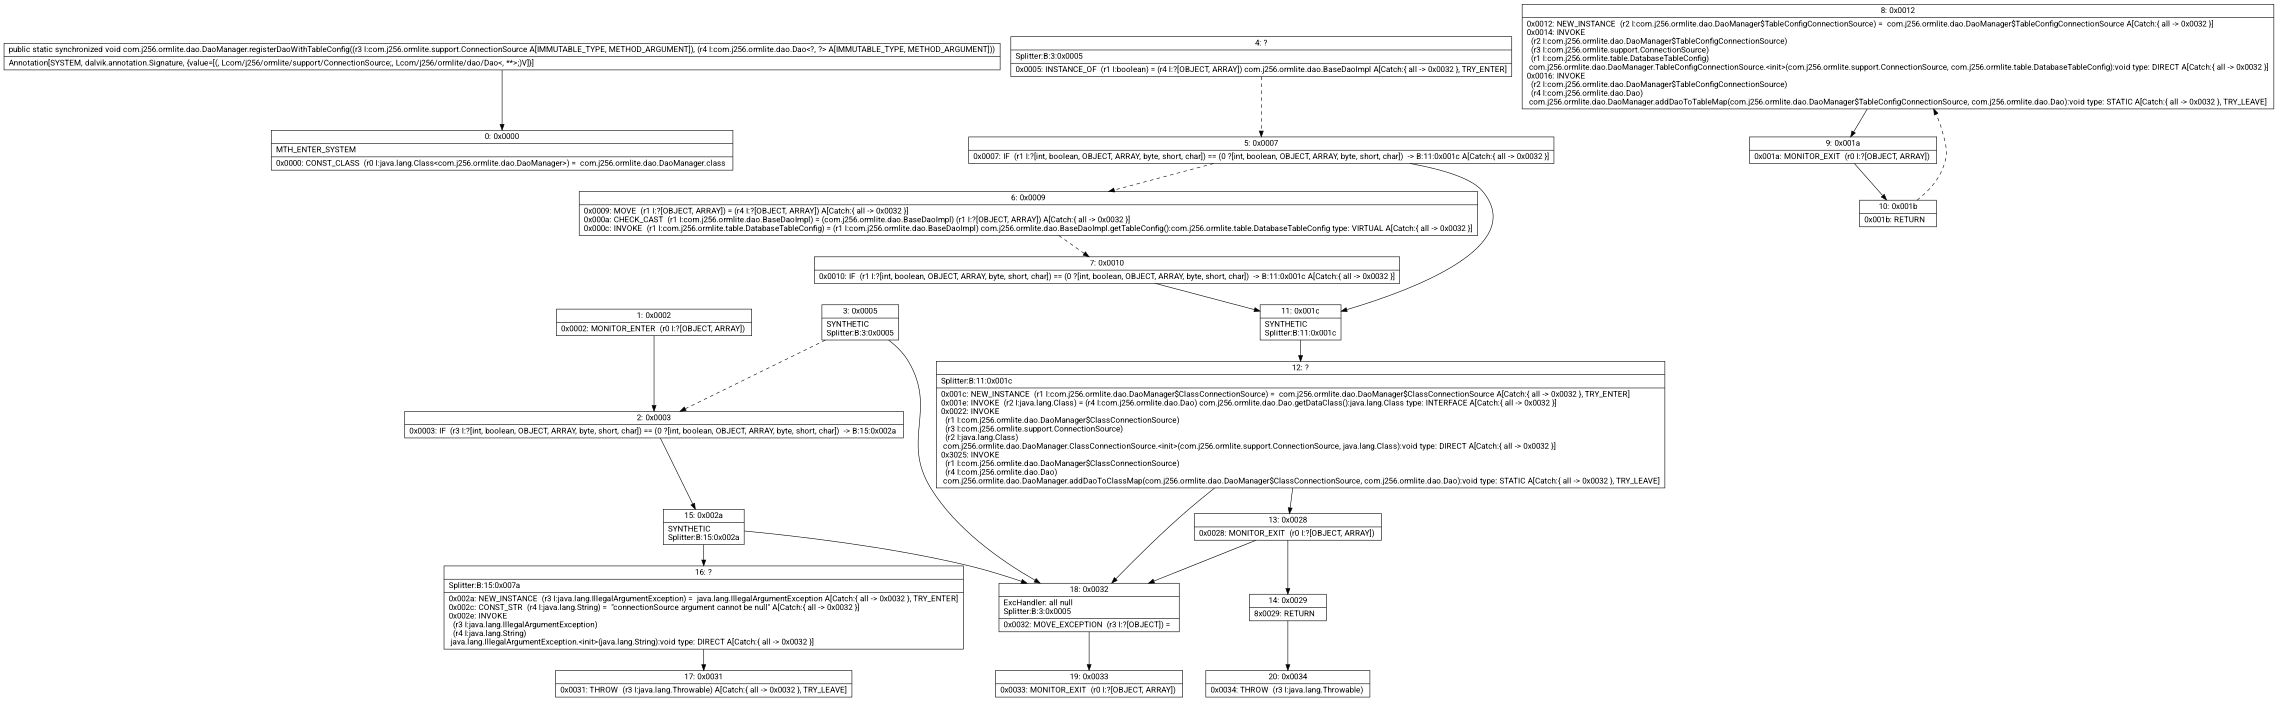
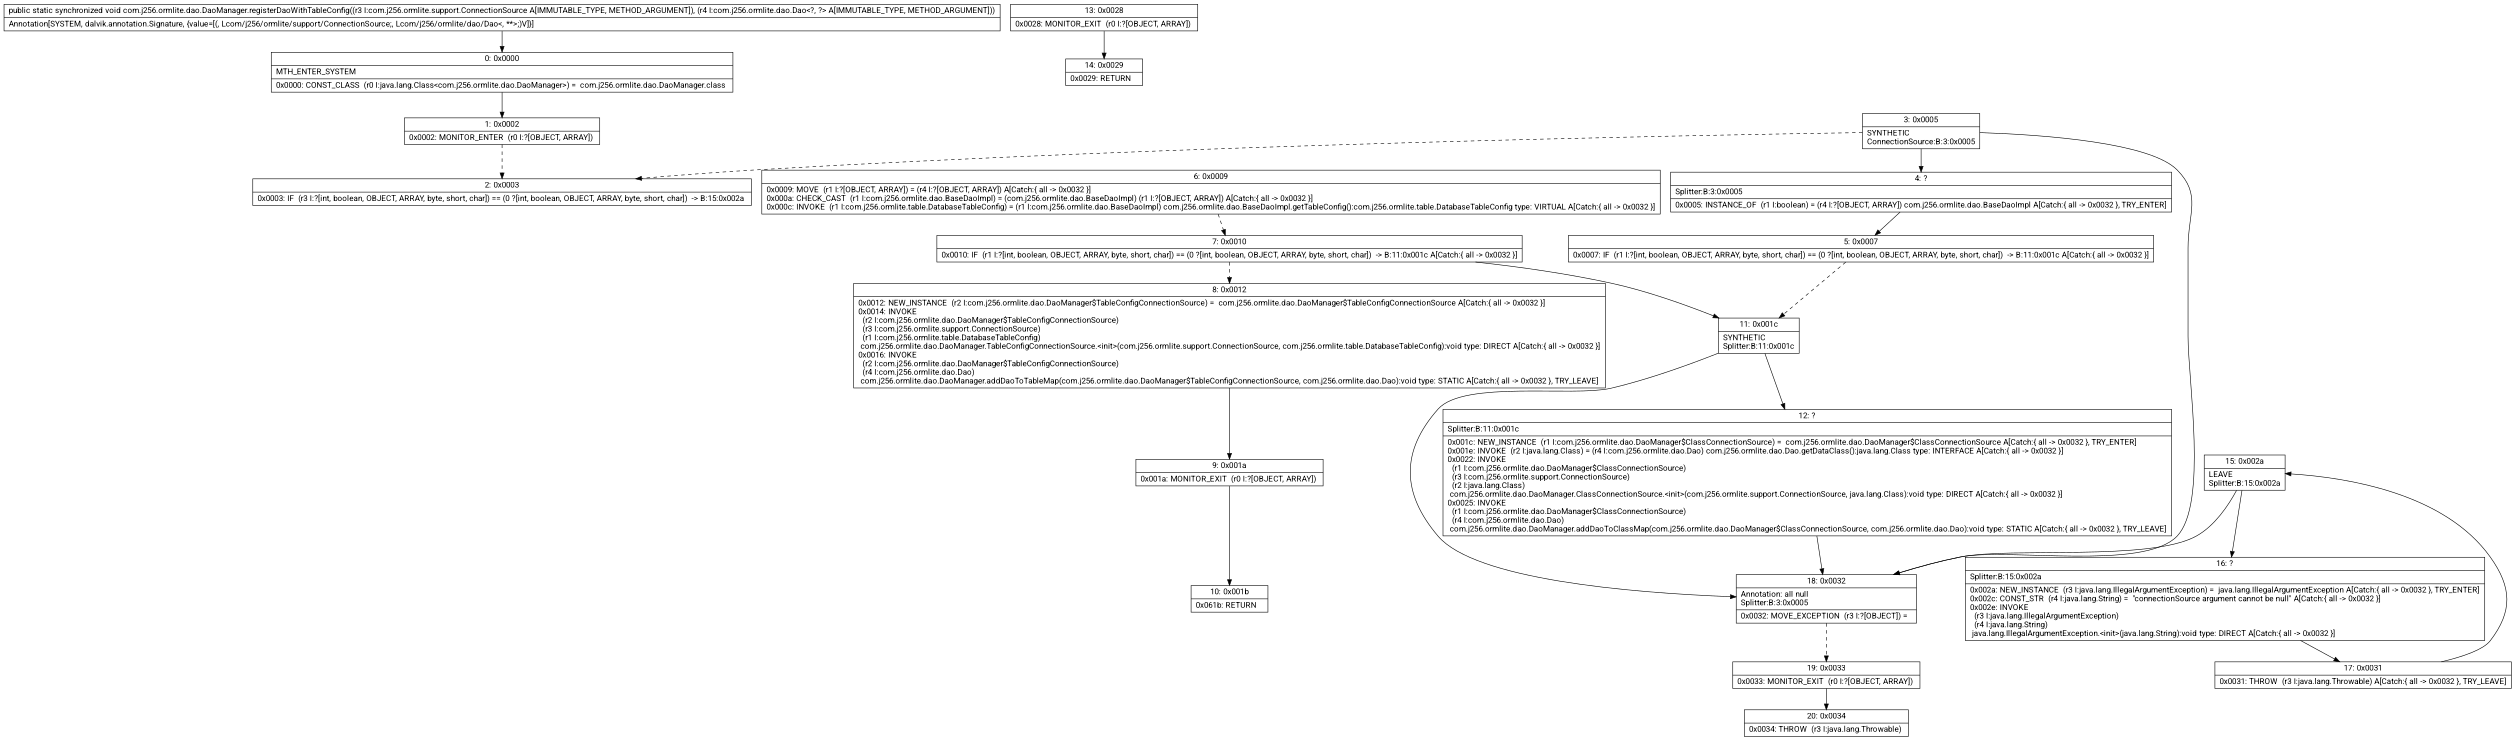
  digraph {
    fontname=Roboto
    node [fontname=Roboto shape=record]
    edge [fontname=Roboto]
    n1 [label="{0\:\ 0x0000|MTH_ENTER_SYSTEM\l|0x0000: CONST_CLASS  (r0 I:java.lang.Class\<com.j256.ormlite.dao.DaoManager\>) =  com.j256.ormlite.dao.DaoManager.class \l}"]
    n2 [label="{1\:\ 0x0002|0x0002: MONITOR_ENTER  (r0 I:?[OBJECT, ARRAY]) \l}"]
    n3 [label="{2\:\ 0x0003|0x0003: IF  (r3 I:?[int, boolean, OBJECT, ARRAY, byte, short, char]) == (0 ?[int, boolean, OBJECT, ARRAY, byte, short, char])  \-\> B:15:0x002a \l}"]
-   n4 [label="{15\:\ 0x002a|SYNTHETIC\lSplitter:B:15:0x002a\l}"]
-   n5 [label="{3\:\ 0x0005|SYNTHETIC\lSplitter:B:3:0x0005\l}"]
+   n4 [label="{15\:\ 0x002a|LEAVE\lSplitter:B:15:0x002a\l}"]
+   n5 [label="{3\:\ 0x0005|SYNTHETIC\lConnectionSource:B:3:0x0005\l}"]
    n6 [label="{4\:\ ?|Splitter:B:3:0x0005\l|0x0005: INSTANCE_OF  (r1 I:boolean) = (r4 I:?[OBJECT, ARRAY]) com.j256.ormlite.dao.BaseDaoImpl A[Catch:\{ all \-\> 0x0032 \}, TRY_ENTER]\l}"]
-   n7 [label="{18\:\ 0x0032|ExcHandler: all null\lSplitter:B:3:0x0005\l|0x0032: MOVE_EXCEPTION  (r3 I:?[OBJECT]) =  \l}"]
-   n8 [label="{16\:\ ?|Splitter:B:15:0x007a\l|0x002a: NEW_INSTANCE  (r3 I:java.lang.IllegalArgumentException) =  java.lang.IllegalArgumentException A[Catch:\{ all \-\> 0x0032 \}, TRY_ENTER]\l0x002c: CONST_STR  (r4 I:java.lang.String) =  \"connectionSource argument cannot be null\" A[Catch:\{ all \-\> 0x0032 \}]\l0x002e: INVOKE  \l  (r3 I:java.lang.IllegalArgumentException)\l  (r4 I:java.lang.String)\l java.lang.IllegalArgumentException.\<init\>(java.lang.String):void type: DIRECT A[Catch:\{ all \-\> 0x0032 \}]\l}"]
+   n7 [label="{18\:\ 0x0032|Annotation: all null\lSplitter:B:3:0x0005\l|0x0032: MOVE_EXCEPTION  (r3 I:?[OBJECT]) =  \l}"]
+   n8 [label="{16\:\ ?|Splitter:B:15:0x002a\l|0x002a: NEW_INSTANCE  (r3 I:java.lang.IllegalArgumentException) =  java.lang.IllegalArgumentException A[Catch:\{ all \-\> 0x0032 \}, TRY_ENTER]\l0x002c: CONST_STR  (r4 I:java.lang.String) =  \"connectionSource argument cannot be null\" A[Catch:\{ all \-\> 0x0032 \}]\l0x002e: INVOKE  \l  (r3 I:java.lang.IllegalArgumentException)\l  (r4 I:java.lang.String)\l java.lang.IllegalArgumentException.\<init\>(java.lang.String):void type: DIRECT A[Catch:\{ all \-\> 0x0032 \}]\l}"]
    n9 [label="{5\:\ 0x0007|0x0007: IF  (r1 I:?[int, boolean, OBJECT, ARRAY, byte, short, char]) == (0 ?[int, boolean, OBJECT, ARRAY, byte, short, char])  \-\> B:11:0x001c A[Catch:\{ all \-\> 0x0032 \}]\l}"]
    n10 [label="{19\:\ 0x0033|0x0033: MONITOR_EXIT  (r0 I:?[OBJECT, ARRAY]) \l}"]
    n11 [label="{6\:\ 0x0009|0x0009: MOVE  (r1 I:?[OBJECT, ARRAY]) = (r4 I:?[OBJECT, ARRAY]) A[Catch:\{ all \-\> 0x0032 \}]\l0x000a: CHECK_CAST  (r1 I:com.j256.ormlite.dao.BaseDaoImpl) = (com.j256.ormlite.dao.BaseDaoImpl) (r1 I:?[OBJECT, ARRAY]) A[Catch:\{ all \-\> 0x0032 \}]\l0x000c: INVOKE  (r1 I:com.j256.ormlite.table.DatabaseTableConfig) = (r1 I:com.j256.ormlite.dao.BaseDaoImpl) com.j256.ormlite.dao.BaseDaoImpl.getTableConfig():com.j256.ormlite.table.DatabaseTableConfig type: VIRTUAL A[Catch:\{ all \-\> 0x0032 \}]\l}"]
    n12 [label="{11\:\ 0x001c|SYNTHETIC\lSplitter:B:11:0x001c\l}"]
    n13 [label="{7\:\ 0x0010|0x0010: IF  (r1 I:?[int, boolean, OBJECT, ARRAY, byte, short, char]) == (0 ?[int, boolean, OBJECT, ARRAY, byte, short, char])  \-\> B:11:0x001c A[Catch:\{ all \-\> 0x0032 \}]\l}"]
-   n14 [label="{12\:\ ?|Splitter:B:11:0x001c\l|0x001c: NEW_INSTANCE  (r1 I:com.j256.ormlite.dao.DaoManager$ClassConnectionSource) =  com.j256.ormlite.dao.DaoManager$ClassConnectionSource A[Catch:\{ all \-\> 0x0032 \}, TRY_ENTER]\l0x001e: INVOKE  (r2 I:java.lang.Class) = (r4 I:com.j256.ormlite.dao.Dao) com.j256.ormlite.dao.Dao.getDataClass():java.lang.Class type: INTERFACE A[Catch:\{ all \-\> 0x0032 \}]\l0x0022: INVOKE  \l  (r1 I:com.j256.ormlite.dao.DaoManager$ClassConnectionSource)\l  (r3 I:com.j256.ormlite.support.ConnectionSource)\l  (r2 I:java.lang.Class)\l com.j256.ormlite.dao.DaoManager.ClassConnectionSource.\<init\>(com.j256.ormlite.support.ConnectionSource, java.lang.Class):void type: DIRECT A[Catch:\{ all \-\> 0x0032 \}]\l0x3025: INVOKE  \l  (r1 I:com.j256.ormlite.dao.DaoManager$ClassConnectionSource)\l  (r4 I:com.j256.ormlite.dao.Dao)\l com.j256.ormlite.dao.DaoManager.addDaoToClassMap(com.j256.ormlite.dao.DaoManager$ClassConnectionSource, com.j256.ormlite.dao.Dao):void type: STATIC A[Catch:\{ all \-\> 0x0032 \}, TRY_LEAVE]\l}"]
+   n14 [label="{12\:\ ?|Splitter:B:11:0x001c\l|0x001c: NEW_INSTANCE  (r1 I:com.j256.ormlite.dao.DaoManager$ClassConnectionSource) =  com.j256.ormlite.dao.DaoManager$ClassConnectionSource A[Catch:\{ all \-\> 0x0032 \}, TRY_ENTER]\l0x001e: INVOKE  (r2 I:java.lang.Class) = (r4 I:com.j256.ormlite.dao.Dao) com.j256.ormlite.dao.Dao.getDataClass():java.lang.Class type: INTERFACE A[Catch:\{ all \-\> 0x0032 \}]\l0x0022: INVOKE  \l  (r1 I:com.j256.ormlite.dao.DaoManager$ClassConnectionSource)\l  (r3 I:com.j256.ormlite.support.ConnectionSource)\l  (r2 I:java.lang.Class)\l com.j256.ormlite.dao.DaoManager.ClassConnectionSource.\<init\>(com.j256.ormlite.support.ConnectionSource, java.lang.Class):void type: DIRECT A[Catch:\{ all \-\> 0x0032 \}]\l0x0025: INVOKE  \l  (r1 I:com.j256.ormlite.dao.DaoManager$ClassConnectionSource)\l  (r4 I:com.j256.ormlite.dao.Dao)\l com.j256.ormlite.dao.DaoManager.addDaoToClassMap(com.j256.ormlite.dao.DaoManager$ClassConnectionSource, com.j256.ormlite.dao.Dao):void type: STATIC A[Catch:\{ all \-\> 0x0032 \}, TRY_LEAVE]\l}"]
    n15 [label="{8\:\ 0x0012|0x0012: NEW_INSTANCE  (r2 I:com.j256.ormlite.dao.DaoManager$TableConfigConnectionSource) =  com.j256.ormlite.dao.DaoManager$TableConfigConnectionSource A[Catch:\{ all \-\> 0x0032 \}]\l0x0014: INVOKE  \l  (r2 I:com.j256.ormlite.dao.DaoManager$TableConfigConnectionSource)\l  (r3 I:com.j256.ormlite.support.ConnectionSource)\l  (r1 I:com.j256.ormlite.table.DatabaseTableConfig)\l com.j256.ormlite.dao.DaoManager.TableConfigConnectionSource.\<init\>(com.j256.ormlite.support.ConnectionSource, com.j256.ormlite.table.DatabaseTableConfig):void type: DIRECT A[Catch:\{ all \-\> 0x0032 \}]\l0x0016: INVOKE  \l  (r2 I:com.j256.ormlite.dao.DaoManager$TableConfigConnectionSource)\l  (r4 I:com.j256.ormlite.dao.Dao)\l com.j256.ormlite.dao.DaoManager.addDaoToTableMap(com.j256.ormlite.dao.DaoManager$TableConfigConnectionSource, com.j256.ormlite.dao.Dao):void type: STATIC A[Catch:\{ all \-\> 0x0032 \}, TRY_LEAVE]\l}"]
    n16 [label="{9\:\ 0x001a|0x001a: MONITOR_EXIT  (r0 I:?[OBJECT, ARRAY]) \l}"]
-   n17 [label="{10\:\ 0x001b|0x001b: RETURN   \l}"]
+   n17 [label="{10\:\ 0x001b|0x061b: RETURN   \l}"]
    n18 [label="{13\:\ 0x0028|0x0028: MONITOR_EXIT  (r0 I:?[OBJECT, ARRAY]) \l}"]
-   n19 [label="{14\:\ 0x0029|8x0029: RETURN   \l}"]
+   n19 [label="{14\:\ 0x0029|0x0029: RETURN   \l}"]
    n20 [label="{17\:\ 0x0031|0x0031: THROW  (r3 I:java.lang.Throwable) A[Catch:\{ all \-\> 0x0032 \}, TRY_LEAVE]\l}"]
    n21 [label="{20\:\ 0x0034|0x0034: THROW  (r3 I:java.lang.Throwable) \l}"]
    n22 [label="{public static synchronized void com.j256.ormlite.dao.DaoManager.registerDaoWithTableConfig((r3 I:com.j256.ormlite.support.ConnectionSource A[IMMUTABLE_TYPE, METHOD_ARGUMENT]), (r4 I:com.j256.ormlite.dao.Dao\<?, ?\> A[IMMUTABLE_TYPE, METHOD_ARGUMENT]))  | Annotation[SYSTEM, dalvik.annotation.Signature, \{value=[(, Lcom\/j256\/ormlite\/support\/ConnectionSource;, Lcom\/j256\/ormlite\/dao\/Dao\<, **\>;)V]\}]\l}"]
-   n2 -> n3
-   n3 -> n4
+   n1 -> n2
+   n2 -> n3 [style=dashed]
+   n20 -> n4
    n4 -> n7
    n4 -> n8
    n5 -> n3 [style=dashed]
+   n5 -> n6
    n5 -> n7
-   n6 -> n9 [style=dashed]
-   n7 -> n10
+   n6 -> n9
+   n7 -> n10 [style=dashed]
    n8 -> n20
-   n9 -> n11 [style=dashed]
-   n9 -> n12
-   n19 -> n21
+   n9 -> n12 [style=dashed]
+   n10 -> n21
    n11 -> n13 [style=dashed]
-   n18 -> n7
+   n12 -> n7
    n12 -> n14
    n13 -> n12
-   n17 -> n15 [style=dashed]
+   n13 -> n15 [style=dashed]
    n14 -> n7
-   n14 -> n18
    n15 -> n16
    n16 -> n17
    n18 -> n19
    n22 -> n1
  }
